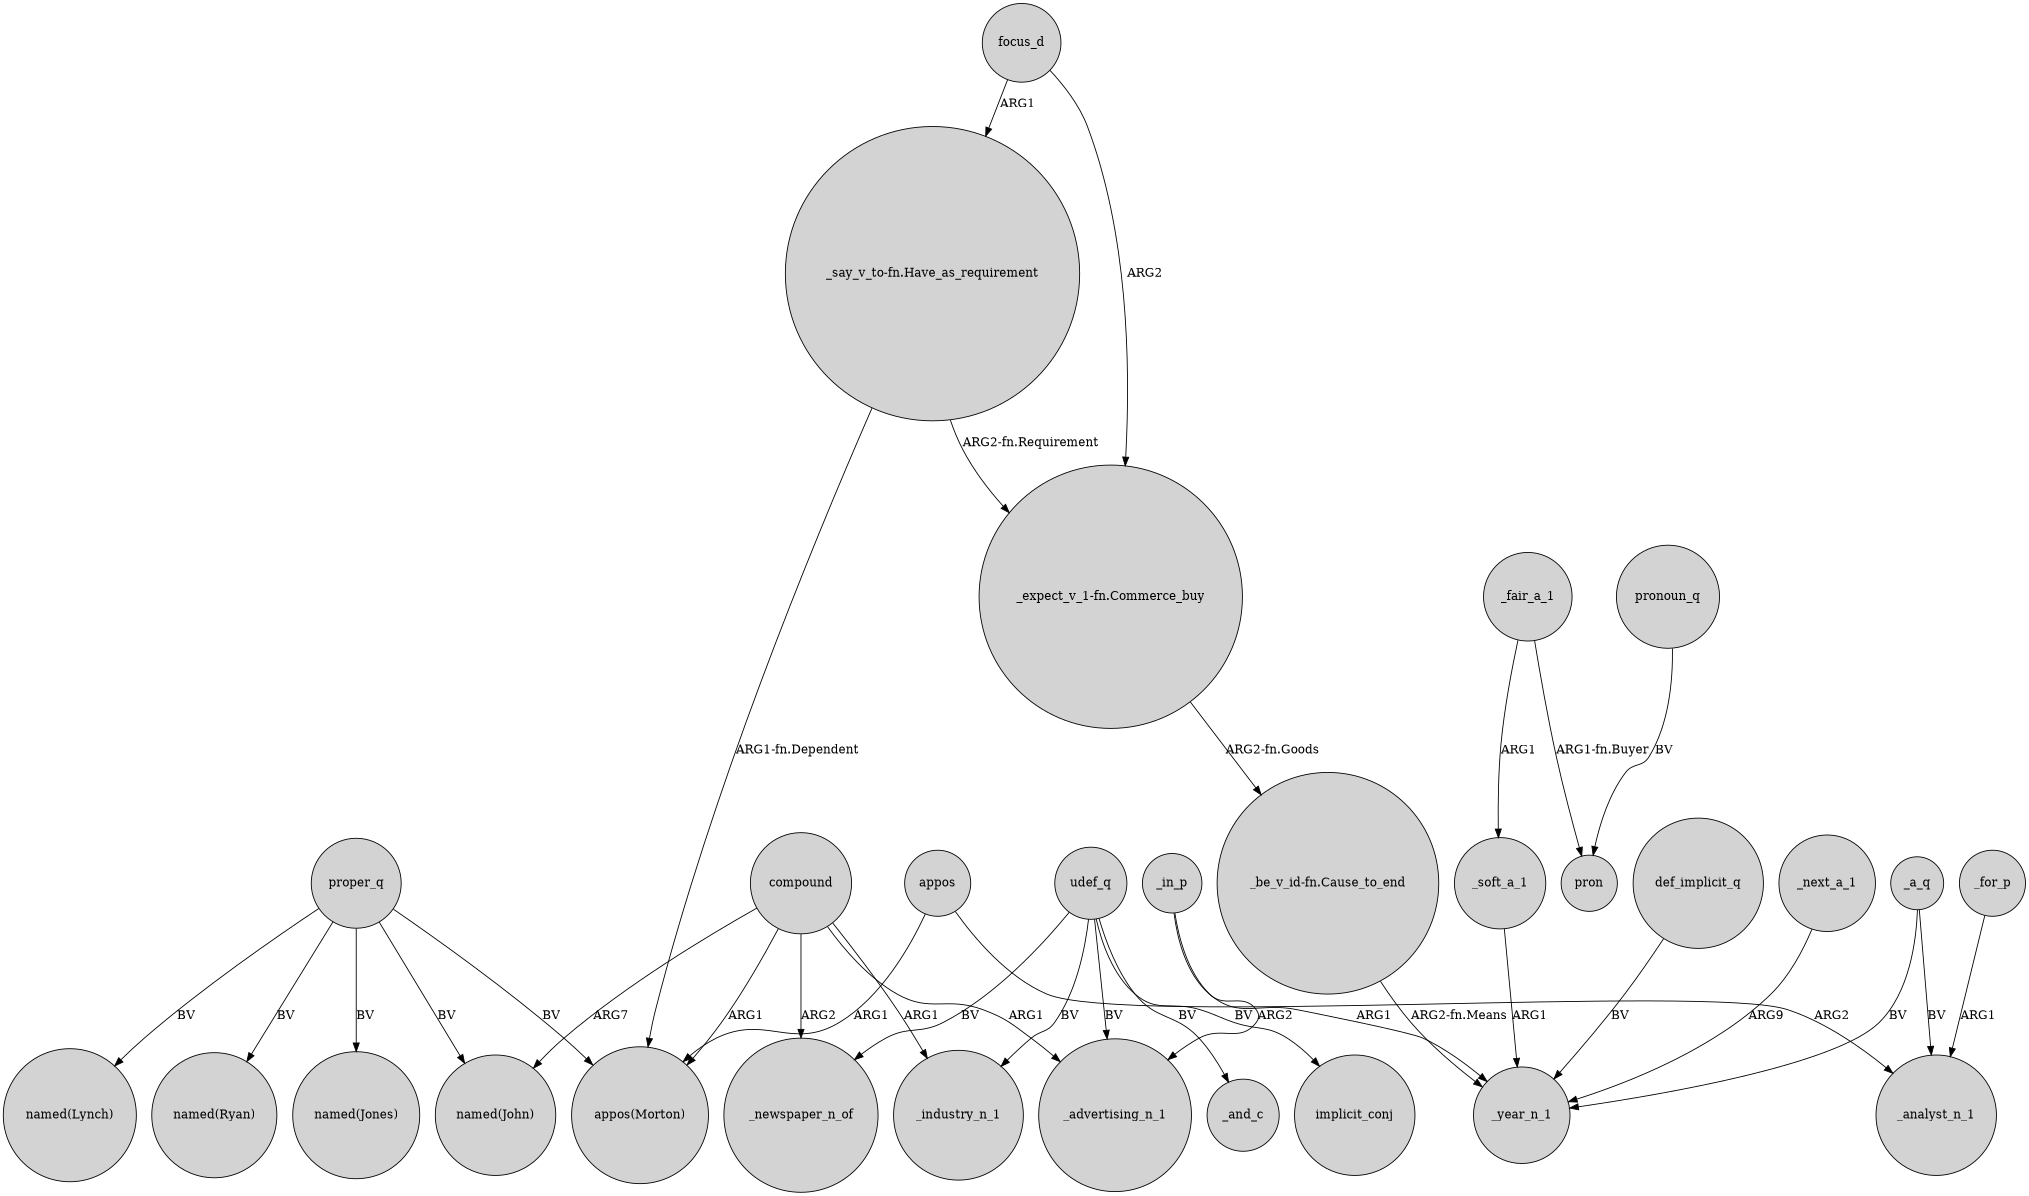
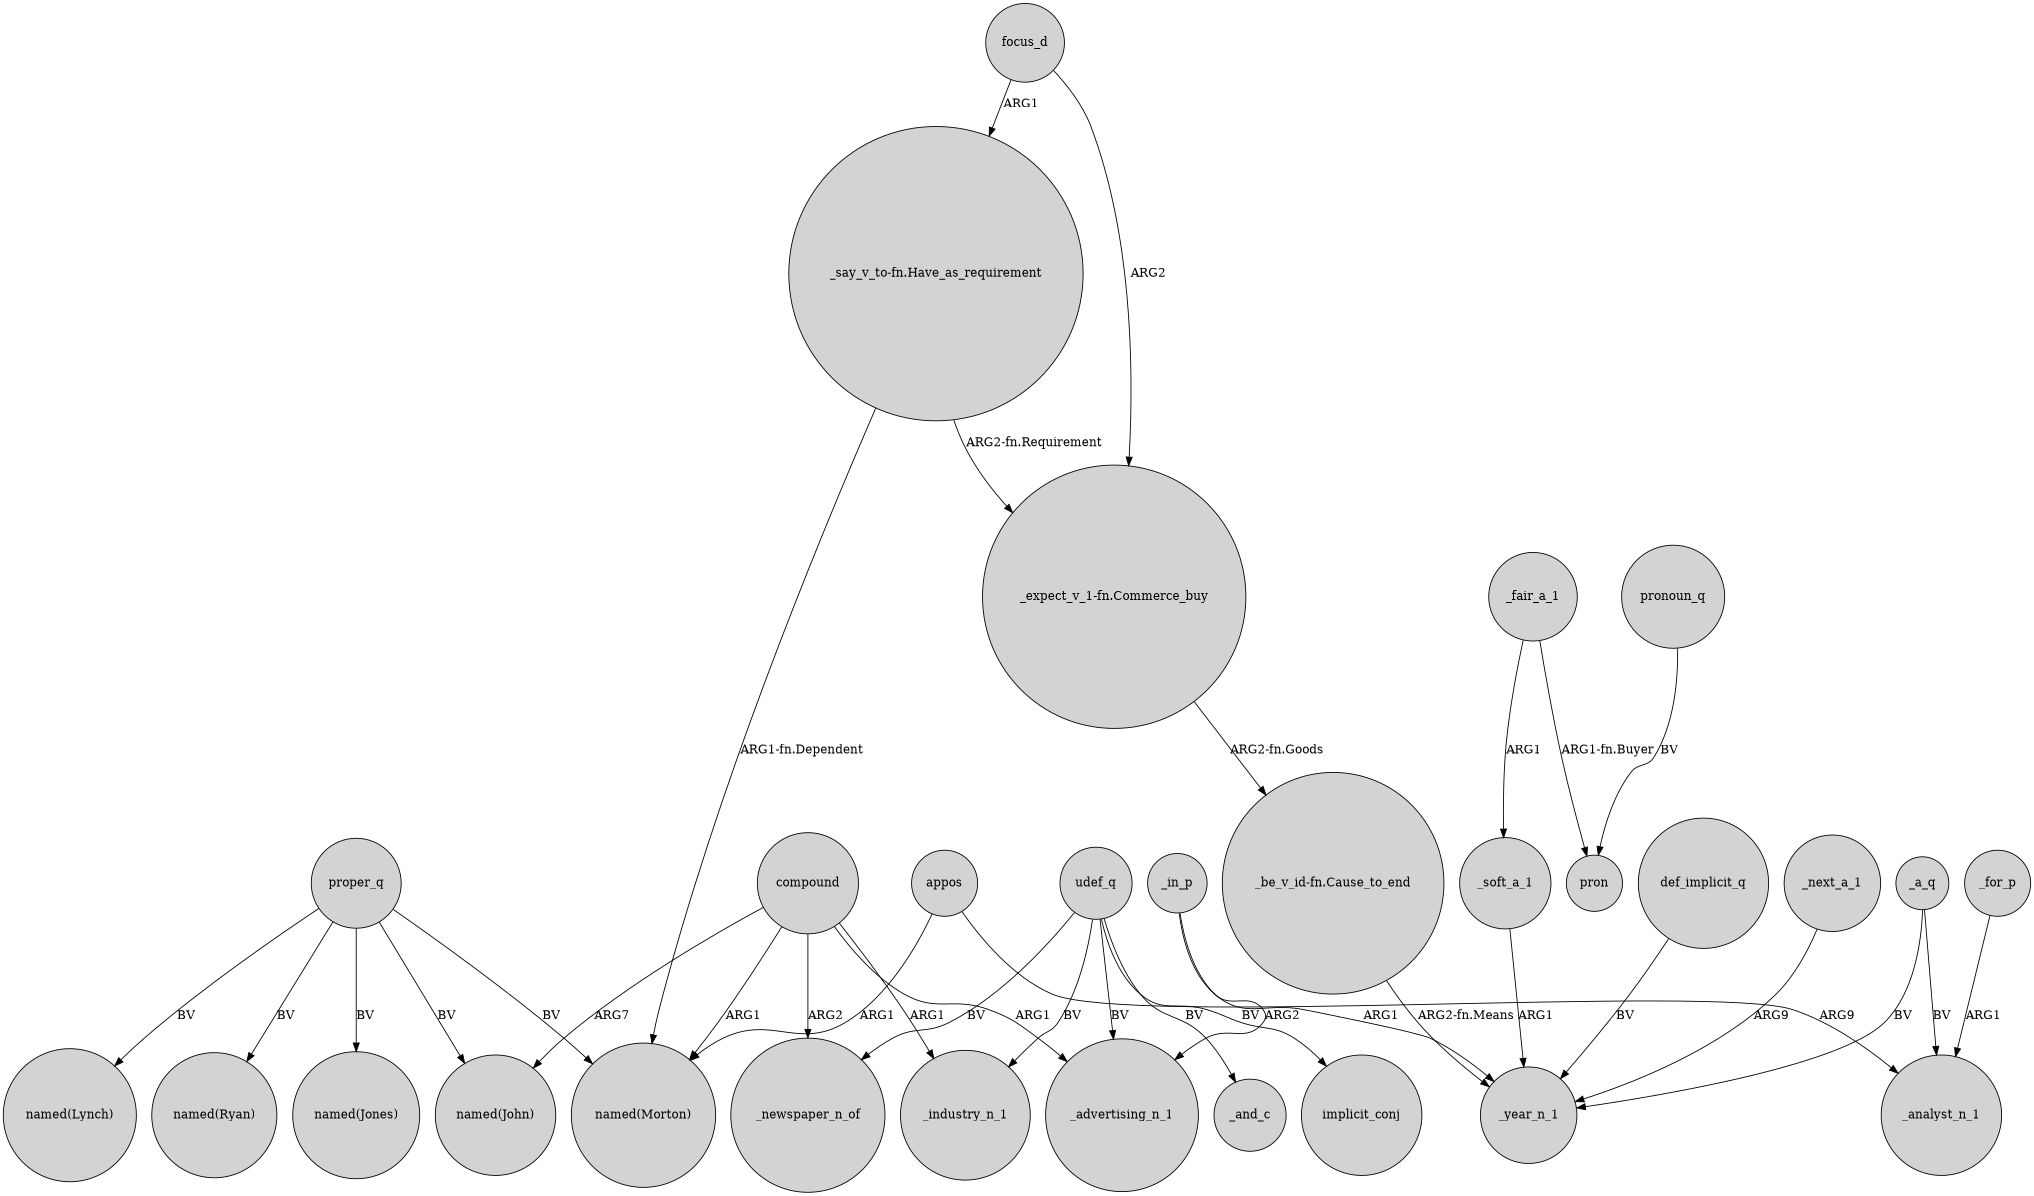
  digraph {
    fontname="DejaVu Serif"
    node [fontname="DejaVu Serif" shape=circle style=filled]
    edge [fontname="DejaVu Serif"]
    appos
-   "named(Morton)" [label="appos(Morton)"]
+   "named(Morton)"
    _analyst_n_1
    proper_q
    "named(John)"
    "named(Ryan)"
    "named(Jones)"
    "named(Lynch)"
    compound
    _advertising_n_1
    _newspaper_n_of
    _industry_n_1
    def_implicit_q
    _year_n_1
    _in_p
    focus_d
    "_say_v_to-fn.Have_as_requirement"
    "_expect_v_1-fn.Commerce_buy"
    "_be_v_id-fn.Cause_to_end"
    _fair_a_1
    _soft_a_1
    pron
    _a_q
    udef_q
    _and_c
    implicit_conj
    pronoun_q
    _for_p
    _next_a_1
    appos -> "named(Morton)" [label=ARG1]
-   appos -> _analyst_n_1 [label=ARG2]
+   appos -> _analyst_n_1 [label=ARG9]
    proper_q -> "named(Morton)" [label=BV]
    proper_q -> "named(John)" [label=BV]
    proper_q -> "named(Ryan)" [label=BV]
    proper_q -> "named(Jones)" [label=BV]
    proper_q -> "named(Lynch)" [label=BV]
    compound -> "named(Morton)" [label=ARG1]
    compound -> "named(John)" [label=ARG7]
    compound -> _advertising_n_1 [label=ARG1]
    compound -> _newspaper_n_of [label=ARG2]
    compound -> _industry_n_1 [label=ARG1]
    def_implicit_q -> _year_n_1 [label=BV]
    _in_p -> _advertising_n_1 [label=ARG2]
    _in_p -> _year_n_1 [label=ARG1]
    focus_d -> "_say_v_to-fn.Have_as_requirement" [label=ARG1]
    focus_d -> "_expect_v_1-fn.Commerce_buy" [label=ARG2]
    "_say_v_to-fn.Have_as_requirement" -> "named(Morton)" [label="ARG1-fn.Dependent"]
    "_say_v_to-fn.Have_as_requirement" -> "_expect_v_1-fn.Commerce_buy" [label="ARG2-fn.Requirement"]
    "_expect_v_1-fn.Commerce_buy" -> "_be_v_id-fn.Cause_to_end" [label="ARG2-fn.Goods"]
    "_be_v_id-fn.Cause_to_end" -> _year_n_1 [label="ARG2-fn.Means"]
    _fair_a_1 -> _soft_a_1 [label=ARG1]
    _fair_a_1 -> pron [label="ARG1-fn.Buyer"]
    _soft_a_1 -> _year_n_1 [label=ARG1]
    _a_q -> _analyst_n_1 [label=BV]
    _a_q -> _year_n_1 [label=BV]
    udef_q -> _advertising_n_1 [label=BV]
    udef_q -> _newspaper_n_of [label=BV]
    udef_q -> _industry_n_1 [label=BV]
    udef_q -> _and_c [label=BV]
    udef_q -> implicit_conj [label=BV]
    pronoun_q -> pron [label=BV]
    _for_p -> _analyst_n_1 [label=ARG1]
    _next_a_1 -> _year_n_1 [label=ARG9]
  }
